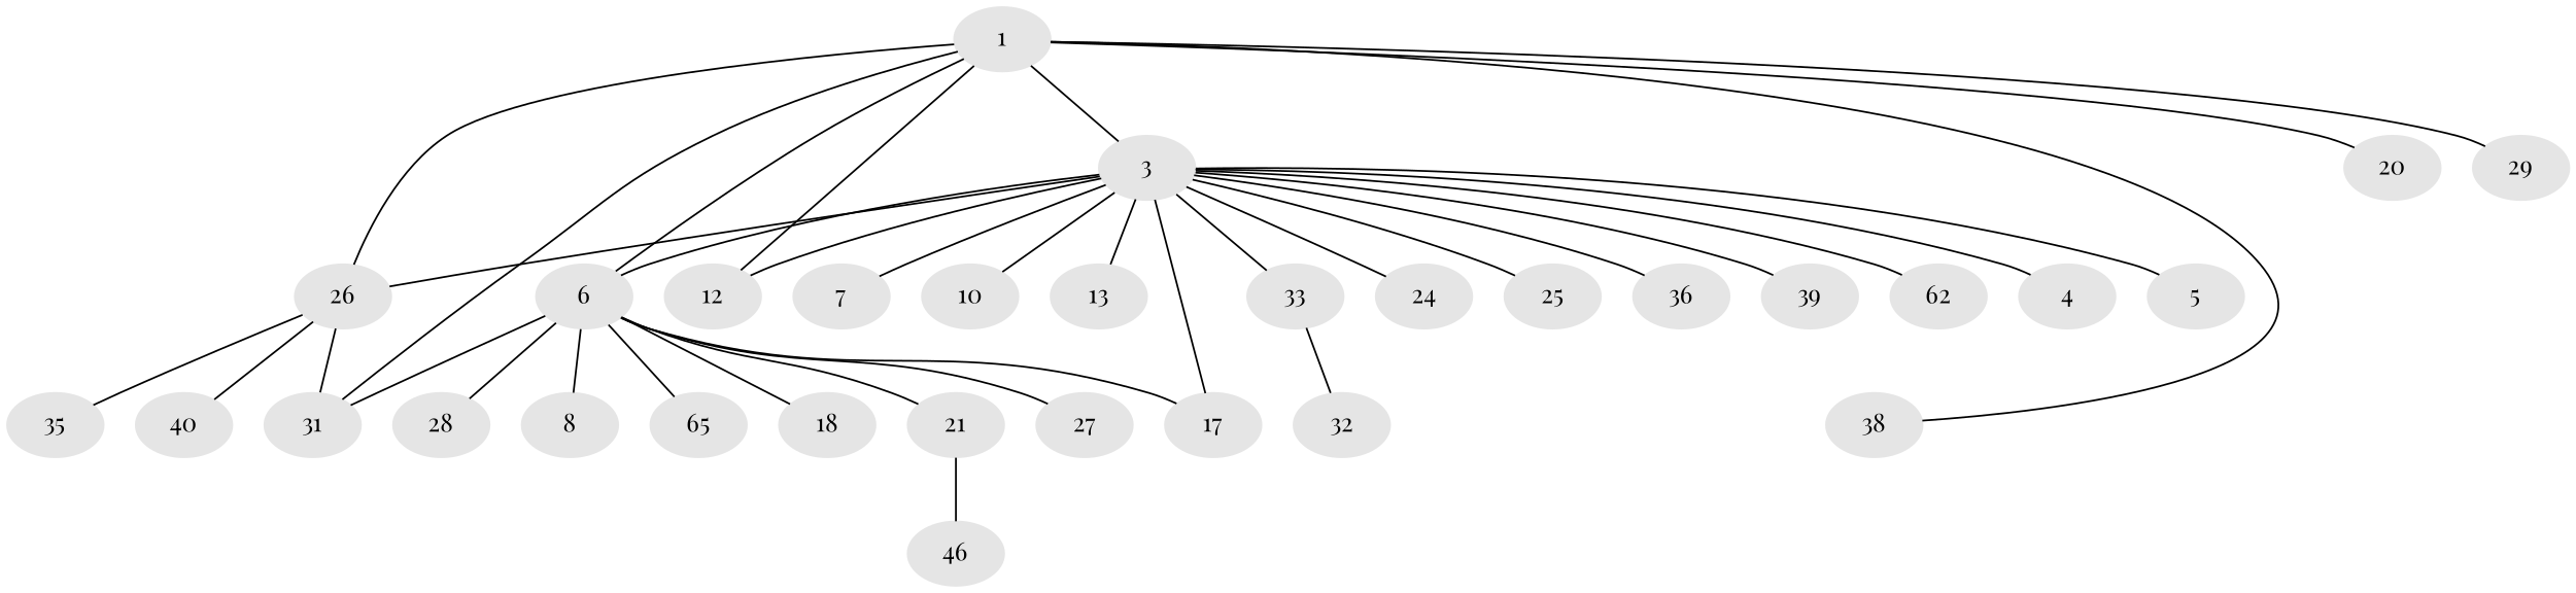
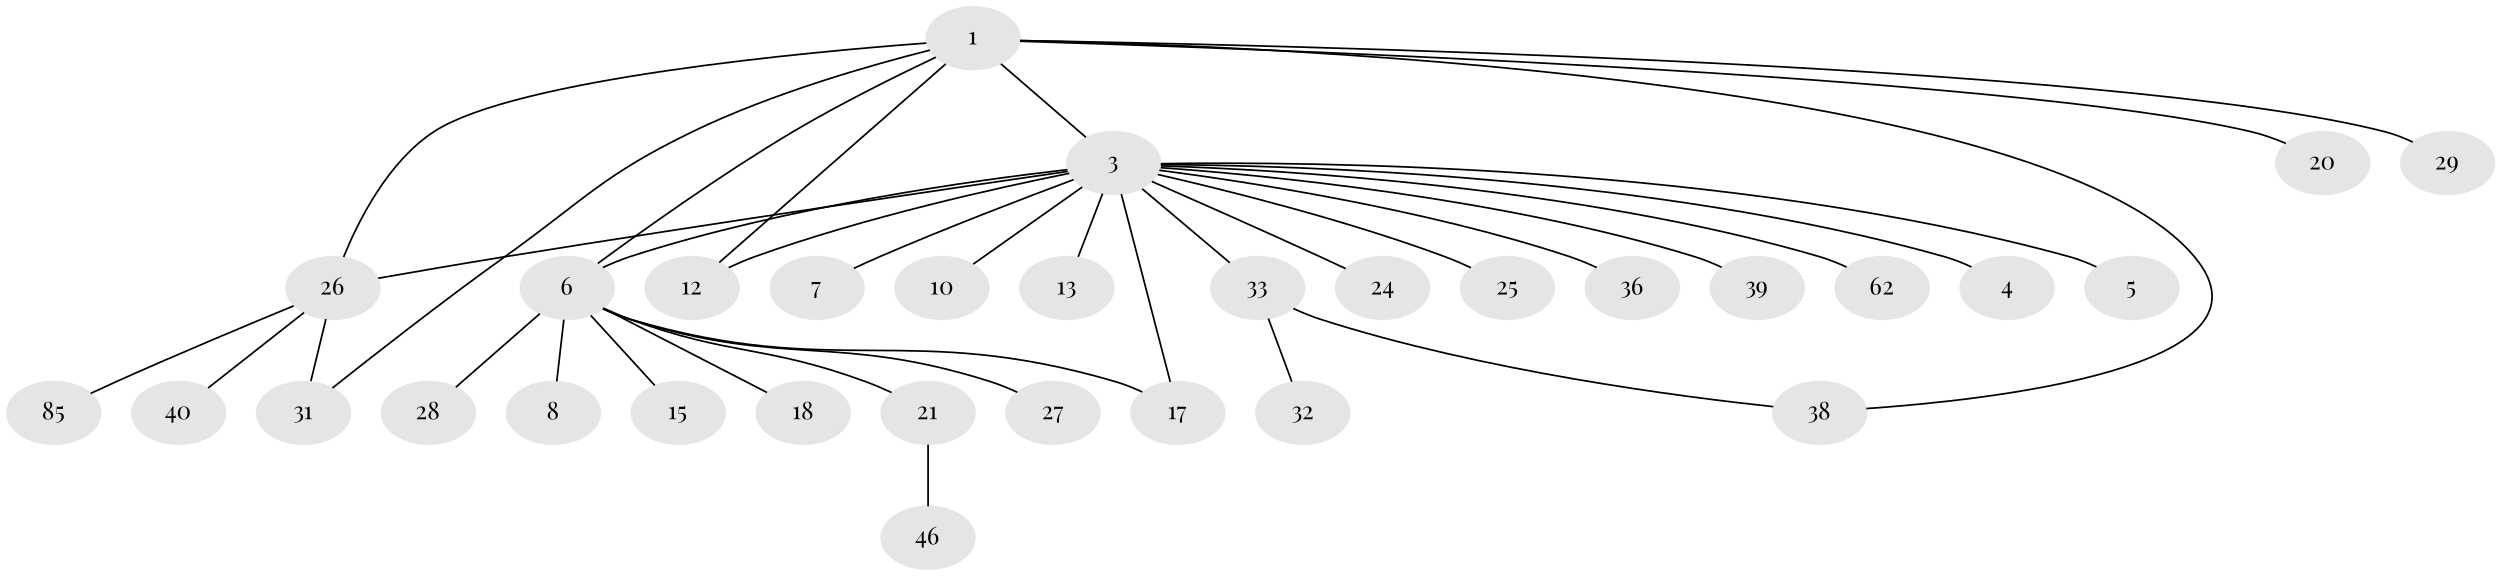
  graph {
    fontname="Playfair Display"
    node [color=gray90 fontname="Playfair Display" style=filled]
    edge [fontname="Playfair Display"]
    1 [super="+16+19+2"]
    3 [super="+11+22"]
    6 [super="+9"]
    12
    20
    26 [super="+33+30"]
    29
    31 [super="+44+42+34"]
    38 [super="+47"]
    4 [super="+37"]
    5
    7
    10
    13
    17
    n16 [label=33]
    24
    25
    36
    39
    n21 [label=62]
    8
-   15 [label=65]
+   15
    18
    21
    27
    28
-   35
+   35 [label=85]
    40
    32
    46
    1 -- 3 [weight=2]
    1 -- 6
    1 -- 12
    1 -- 20
    1 -- 26 [weight=2]
    1 -- 29
    1 -- 31
    1 -- 38
    3 -- 6 [weight=2]
    3 -- 12
    3 -- 26
    3 -- 4
    3 -- 5
    3 -- 7
    3 -- 10
    3 -- 13
    3 -- 17
    3 -- n16
    3 -- 24
    3 -- 25
    3 -- 36
    3 -- 39
    3 -- n21
-   6 -- 31
    6 -- 17
    6 -- 8
    6 -- 15
    6 -- 18
    6 -- 21
    6 -- 27
    6 -- 28
    26 -- 31
    26 -- 35
    26 -- 40
+   n16 -- 38
    n16 -- 32
    21 -- 46
  }
